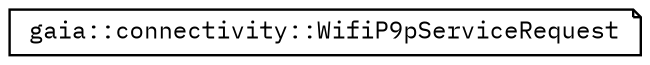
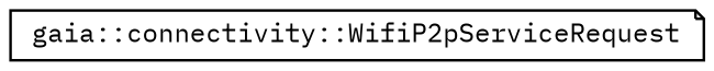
  digraph {
    rankdir=LR
    fontname="IBM Plex Mono"
-   n1 [color=black fillcolor=white fontname="IBM Plex Mono" fontsize=10 height=0.2 label="gaia::connectivity::WifiP9pServiceRequest" shape=note style=filled width=0.4]
+   n1 [color=black fillcolor=white fontname="IBM Plex Mono" fontsize=10 height=0.2 label="gaia::connectivity::WifiP2pServiceRequest" shape=note style=filled width=0.4]
  }
